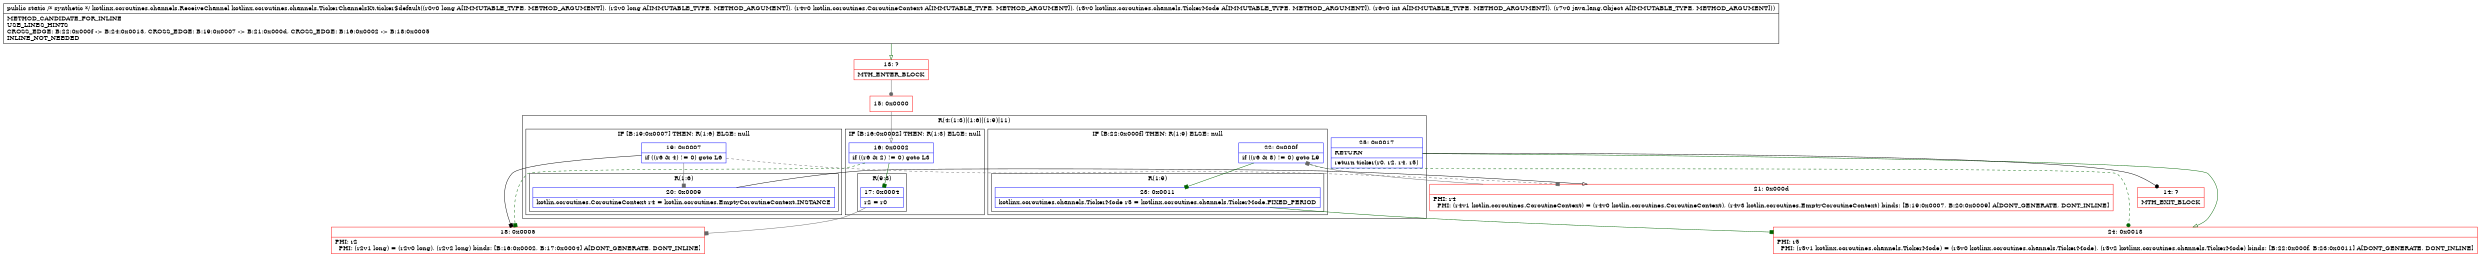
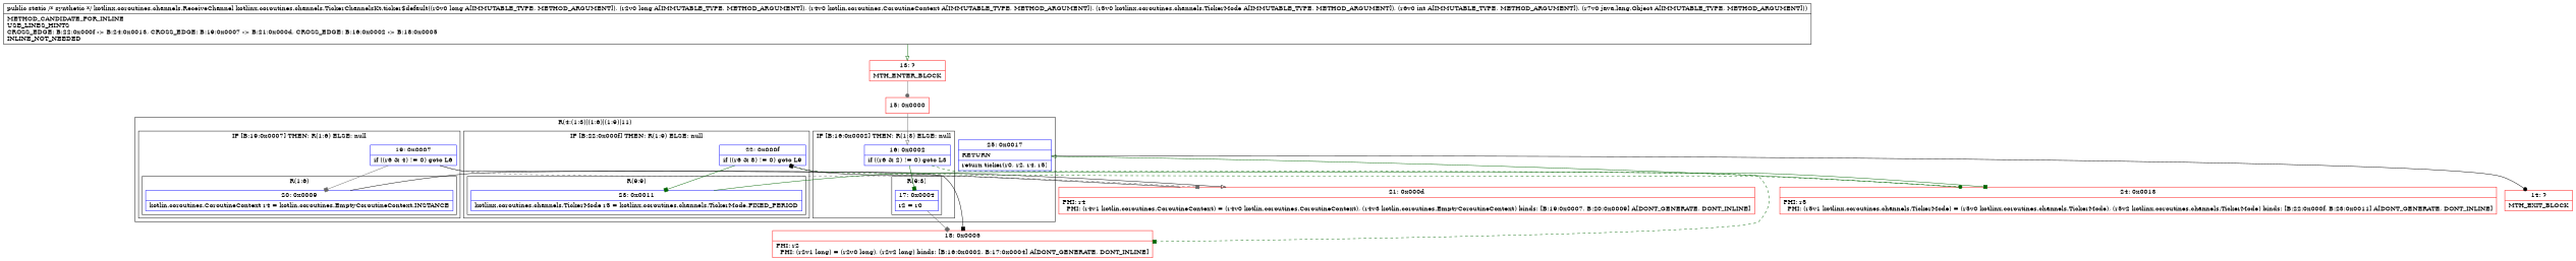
  digraph {
    node [color=blue shape=record]
    edge [arrowhead=box color=darkgreen]
    n1 [label="{17\:\ 0x0004|r2 = r0\l}"]
    n2 [label="{16\:\ 0x0002|if ((r6 & 2) != 0) goto L3\l}"]
    n3 [label="{20\:\ 0x0009|kotlin.coroutines.CoroutineContext r4 = kotlin.coroutines.EmptyCoroutineContext.INSTANCE\l}"]
    n4 [label="{19\:\ 0x0007|if ((r6 & 4) != 0) goto L6\l}"]
    n5 [label="{23\:\ 0x0011|kotlinx.coroutines.channels.TickerMode r5 = kotlinx.coroutines.channels.TickerMode.FIXED_PERIOD\l}"]
    n6 [label="{22\:\ 0x000f|if ((r6 & 8) != 0) goto L9\l}"]
    n7 [label="{25\:\ 0x0017|RETURN\l|return ticker(r0, r2, r4, r5)\l}"]
    n8 [color=red label="{18\:\ 0x0005|PHI: r2 \l  PHI: (r2v1 long) = (r2v0 long), (r2v2 long) binds: [B:16:0x0002, B:17:0x0004] A[DONT_GENERATE, DONT_INLINE]\l}"]
    n9 [color=red label="{21\:\ 0x000d|PHI: r4 \l  PHI: (r4v1 kotlin.coroutines.CoroutineContext) = (r4v0 kotlin.coroutines.CoroutineContext), (r4v3 kotlin.coroutines.EmptyCoroutineContext) binds: [B:19:0x0007, B:20:0x0009] A[DONT_GENERATE, DONT_INLINE]\l}"]
    n10 [color=red label="{24\:\ 0x0013|PHI: r5 \l  PHI: (r5v1 kotlinx.coroutines.channels.TickerMode) = (r5v0 kotlinx.coroutines.channels.TickerMode), (r5v2 kotlinx.coroutines.channels.TickerMode) binds: [B:22:0x000f, B:23:0x0011] A[DONT_GENERATE, DONT_INLINE]\l}"]
    n11 [color=red label="{14\:\ ?|MTH_EXIT_BLOCK\l}"]
    n12 [color=red label="{13\:\ ?|MTH_ENTER_BLOCK\l}"]
    n13 [color=red label="{15\:\ 0x0000}"]
    n14 [label="{public static \/* synthetic *\/ kotlinx.coroutines.channels.ReceiveChannel kotlinx.coroutines.channels.TickerChannelsKt.ticker$default((r0v0 long A[IMMUTABLE_TYPE, METHOD_ARGUMENT]), (r2v0 long A[IMMUTABLE_TYPE, METHOD_ARGUMENT]), (r4v0 kotlin.coroutines.CoroutineContext A[IMMUTABLE_TYPE, METHOD_ARGUMENT]), (r5v0 kotlinx.coroutines.channels.TickerMode A[IMMUTABLE_TYPE, METHOD_ARGUMENT]), (r6v0 int A[IMMUTABLE_TYPE, METHOD_ARGUMENT]), (r7v0 java.lang.Object A[IMMUTABLE_TYPE, METHOD_ARGUMENT]))  | METHOD_CANDIDATE_FOR_INLINE\lUSE_LINES_HINTS\lCROSS_EDGE: B:22:0x000f \-\> B:24:0x0013, CROSS_EDGE: B:19:0x0007 \-\> B:21:0x000d, CROSS_EDGE: B:16:0x0002 \-\> B:18:0x0005\lINLINE_NOT_NEEDED\l}" color=""]
    subgraph cluster_1 {
      label="R(4:(1:3)|(1:6)|(1:9)|11)"
      n7
      subgraph cluster_2 {
        label="IF [B:16:0x0002] THEN: R(1:3) ELSE: null"
        n2
        subgraph cluster_3 {
          label="R(9:3)"
          n1
        }
      }
      subgraph cluster_4 {
        label="IF [B:19:0x0007] THEN: R(1:6) ELSE: null"
        n4
        subgraph cluster_5 {
          label="R(1:6)"
          n3
        }
      }
      subgraph cluster_6 {
        label="IF [B:22:0x000f] THEN: R(1:9) ELSE: null"
        n6
        subgraph cluster_7 {
-         label="R(1:9)"
+         label="R(9:9)"
          n5
        }
      }
    }
    n1 -> n8 [color=gray40]
    n2 -> n1
    n2 -> n8 [style=dashed]
    n3 -> n9 [arrowhead=onormal color=black]
    n4 -> n3 [color=gray40]
    n4 -> n8 [color=black]
    n4 -> n9 [color=gray40 style=dashed]
    n5 -> n10
    n6 -> n5
    n6 -> n10 [arrowhead=dot style=dashed]
    n7 -> n11 [arrowhead=dot color=black]
-   n9 -> n6 [color=gray40]
-   n7 -> n10 [arrowhead=onormal]
+   n9 -> n6 [color=black]
+   n10 -> n7 [arrowhead=onormal]
    n12 -> n13 [arrowhead=dot color=gray40]
    n13 -> n2 [arrowhead=onormal color=gray40]
    n14 -> n12 [arrowhead=onormal]
  }
